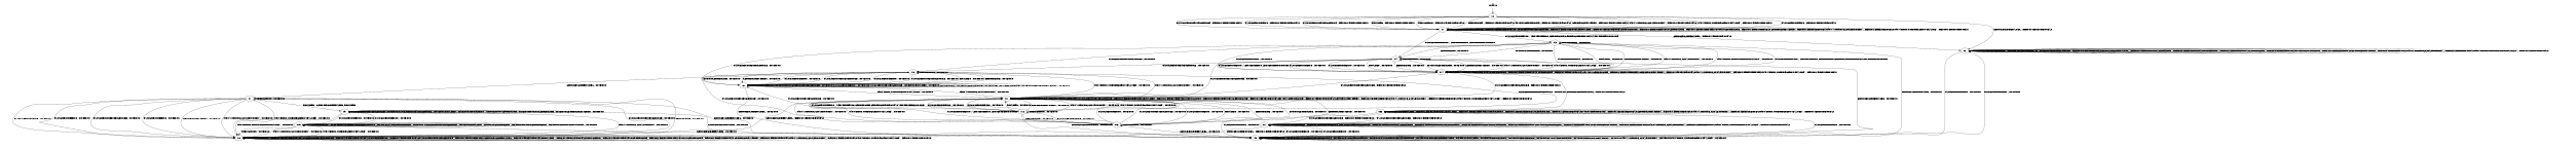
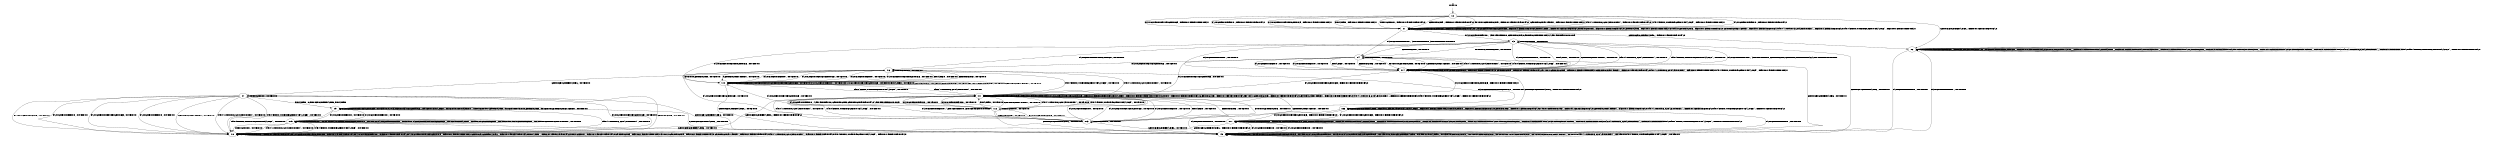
  digraph {
    n1 [label=s0]
    n2 [label=s1]
    n3 [label=s2]
    n4 [label=s3]
    n5 [label=s4]
    n6 [label=s5]
    n7 [label=s6]
-   n8 [label=s60]
+   n8 [label=s10]
    n9 [label=s14]
    n10 [label=s11]
    n11 [label=s7]
    n12 [label=s66]
    n13 [label=s12]
    n14 [label=s13]
    n15 [label=s8]
    n16 [label=s9]
    n17 [label=s17]
    n18 [label=s15]
    __start0 [shape=none]
    n1 -> n2 [label="RSA_CLIENT_HELLO / HELLO_VERIFY_REQUEST"]
    n1 -> n2 [label="RSA_CLIENT_KEY_EXCHANGE / HELLO_VERIFY_REQUEST"]
    n1 -> n2 [label="PSK_CLIENT_HELLO / HELLO_VERIFY_REQUEST"]
    n1 -> n2 [label="PSK_CLIENT_KEY_EXCHANGE / HELLO_VERIFY_REQUEST"]
    n1 -> n2 [label="FINISHED / HELLO_VERIFY_REQUEST"]
    n1 -> n2 [label="APPLICATION / HELLO_VERIFY_REQUEST"]
    n1 -> n2 [label="CERTIFICATE / HELLO_VERIFY_REQUEST"]
    n1 -> n2 [label="EMPTY_CERTIFICATE / HELLO_VERIFY_REQUEST"]
    n1 -> n2 [label="CERTIFICATE_VERIFY / HELLO_VERIFY_REQUEST"]
    n1 -> n2 [label="Alert(WARNING,CLOSE_NOTIFY) / HELLO_VERIFY_REQUEST"]
    n1 -> n2 [label="Alert(FATAL,UNEXPECTED_MESSAGE) / HELLO_VERIFY_REQUEST"]
    n1 -> n3 [label="CHANGE_CIPHER_SPEC / HELLO_VERIFY_REQUEST"]
    n2 -> n2 [label="RSA_CLIENT_KEY_EXCHANGE / HELLO_VERIFY_REQUEST"]
    n2 -> n2 [label="PSK_CLIENT_KEY_EXCHANGE / HELLO_VERIFY_REQUEST"]
    n2 -> n2 [label="FINISHED / HELLO_VERIFY_REQUEST"]
    n2 -> n2 [label="APPLICATION / HELLO_VERIFY_REQUEST"]
    n2 -> n2 [label="CERTIFICATE / HELLO_VERIFY_REQUEST"]
    n2 -> n2 [label="EMPTY_CERTIFICATE / HELLO_VERIFY_REQUEST"]
    n2 -> n2 [label="CERTIFICATE_VERIFY / HELLO_VERIFY_REQUEST"]
    n2 -> n2 [label="Alert(WARNING,CLOSE_NOTIFY) / HELLO_VERIFY_REQUEST"]
    n2 -> n2 [label="Alert(FATAL,UNEXPECTED_MESSAGE) / HELLO_VERIFY_REQUEST"]
    n2 -> n3 [label="CHANGE_CIPHER_SPEC / HELLO_VERIFY_REQUEST"]
    n2 -> n4 [label="RSA_CLIENT_HELLO / SERVER_HELLO,CERTIFICATE,CERTIFICATE_REQUEST,SERVER_HELLO_DONE"]
    n2 -> n5 [label="PSK_CLIENT_HELLO / SERVER_HELLO,SERVER_HELLO_DONE"]
    n3 -> n3 [label="RSA_CLIENT_KEY_EXCHANGE / HELLO_VERIFY_REQUEST"]
    n3 -> n3 [label="PSK_CLIENT_KEY_EXCHANGE / HELLO_VERIFY_REQUEST"]
    n3 -> n3 [label="CHANGE_CIPHER_SPEC / HELLO_VERIFY_REQUEST"]
    n3 -> n3 [label="FINISHED / HELLO_VERIFY_REQUEST"]
    n3 -> n3 [label="APPLICATION / HELLO_VERIFY_REQUEST"]
    n3 -> n3 [label="CERTIFICATE / HELLO_VERIFY_REQUEST"]
    n3 -> n3 [label="EMPTY_CERTIFICATE / HELLO_VERIFY_REQUEST"]
    n3 -> n3 [label="CERTIFICATE_VERIFY / HELLO_VERIFY_REQUEST"]
    n3 -> n3 [label="Alert(WARNING,CLOSE_NOTIFY) / HELLO_VERIFY_REQUEST"]
    n3 -> n3 [label="Alert(FATAL,UNEXPECTED_MESSAGE) / HELLO_VERIFY_REQUEST"]
    n3 -> n6 [label="RSA_CLIENT_HELLO / TIMEOUT"]
    n3 -> n6 [label="PSK_CLIENT_HELLO / TIMEOUT"]
    n4 -> n4 [label="APPLICATION / TIMEOUT"]
    n4 -> n5 [label="CERTIFICATE / TIMEOUT"]
    n4 -> n5 [label="EMPTY_CERTIFICATE / TIMEOUT"]
    n4 -> n6 [label="CHANGE_CIPHER_SPEC / TIMEOUT"]
    n4 -> n7 [label="RSA_CLIENT_KEY_EXCHANGE / TIMEOUT"]
    n4 -> n8 [label="PSK_CLIENT_KEY_EXCHANGE / TIMEOUT"]
    n4 -> n9 [label="RSA_CLIENT_HELLO / TIMEOUT"]
    n4 -> n9 [label="PSK_CLIENT_HELLO / TIMEOUT"]
    n4 -> n9 [label="FINISHED / TIMEOUT"]
    n4 -> n9 [label="CERTIFICATE_VERIFY / TIMEOUT"]
    n4 -> n9 [label="Alert(WARNING,CLOSE_NOTIFY) / TIMEOUT"]
    n4 -> n9 [label="Alert(FATAL,UNEXPECTED_MESSAGE) / TIMEOUT"]
    n5 -> n5 [label="APPLICATION / TIMEOUT"]
    n5 -> n6 [label="CHANGE_CIPHER_SPEC / TIMEOUT"]
    n5 -> n7 [label="PSK_CLIENT_KEY_EXCHANGE / TIMEOUT"]
    n5 -> n9 [label="RSA_CLIENT_HELLO / TIMEOUT"]
    n5 -> n9 [label="PSK_CLIENT_HELLO / TIMEOUT"]
    n5 -> n9 [label="FINISHED / TIMEOUT"]
    n5 -> n9 [label="CERTIFICATE / TIMEOUT"]
    n5 -> n9 [label="EMPTY_CERTIFICATE / TIMEOUT"]
    n5 -> n9 [label="CERTIFICATE_VERIFY / TIMEOUT"]
    n5 -> n9 [label="Alert(WARNING,CLOSE_NOTIFY) / TIMEOUT"]
    n5 -> n9 [label="Alert(FATAL,UNEXPECTED_MESSAGE) / TIMEOUT"]
    n5 -> n10 [label="RSA_CLIENT_KEY_EXCHANGE / TIMEOUT"]
    n6 -> n6 [label="RSA_CLIENT_HELLO / TIMEOUT"]
    n6 -> n6 [label="RSA_CLIENT_KEY_EXCHANGE / TIMEOUT"]
    n6 -> n6 [label="PSK_CLIENT_HELLO / TIMEOUT"]
    n6 -> n6 [label="PSK_CLIENT_KEY_EXCHANGE / TIMEOUT"]
    n6 -> n6 [label="CHANGE_CIPHER_SPEC / TIMEOUT"]
    n6 -> n6 [label="FINISHED / TIMEOUT"]
    n6 -> n6 [label="APPLICATION / TIMEOUT"]
    n6 -> n6 [label="CERTIFICATE / TIMEOUT"]
    n6 -> n6 [label="EMPTY_CERTIFICATE / TIMEOUT"]
    n6 -> n6 [label="CERTIFICATE_VERIFY / TIMEOUT"]
    n6 -> n6 [label="Alert(WARNING,CLOSE_NOTIFY) / TIMEOUT"]
    n6 -> n6 [label="Alert(FATAL,UNEXPECTED_MESSAGE) / TIMEOUT"]
    n7 -> n7 [label="APPLICATION / TIMEOUT"]
    n7 -> n8 [label="RSA_CLIENT_HELLO / TIMEOUT"]
    n7 -> n8 [label="RSA_CLIENT_KEY_EXCHANGE / TIMEOUT"]
    n7 -> n8 [label="PSK_CLIENT_HELLO / TIMEOUT"]
    n7 -> n8 [label="PSK_CLIENT_KEY_EXCHANGE / TIMEOUT"]
    n7 -> n8 [label="FINISHED / TIMEOUT"]
    n7 -> n8 [label="CERTIFICATE / TIMEOUT"]
    n7 -> n8 [label="EMPTY_CERTIFICATE / TIMEOUT"]
    n7 -> n8 [label="CERTIFICATE_VERIFY / TIMEOUT"]
    n7 -> n10 [label="Alert(WARNING,CLOSE_NOTIFY) / TIMEOUT"]
    n7 -> n10 [label="Alert(FATAL,UNEXPECTED_MESSAGE) / TIMEOUT"]
    n7 -> n11 [label="CHANGE_CIPHER_SPEC / TIMEOUT"]
    n8 -> n6 [label="CHANGE_CIPHER_SPEC / TIMEOUT"]
    n8 -> n8 [label="RSA_CLIENT_HELLO / TIMEOUT"]
    n8 -> n8 [label="RSA_CLIENT_KEY_EXCHANGE / TIMEOUT"]
    n8 -> n8 [label="PSK_CLIENT_HELLO / TIMEOUT"]
    n8 -> n8 [label="PSK_CLIENT_KEY_EXCHANGE / TIMEOUT"]
    n8 -> n8 [label="FINISHED / TIMEOUT"]
    n8 -> n8 [label="APPLICATION / TIMEOUT"]
    n8 -> n8 [label="CERTIFICATE / TIMEOUT"]
    n8 -> n8 [label="EMPTY_CERTIFICATE / TIMEOUT"]
    n8 -> n8 [label="CERTIFICATE_VERIFY / TIMEOUT"]
    n8 -> n10 [label="Alert(WARNING,CLOSE_NOTIFY) / TIMEOUT"]
    n8 -> n10 [label="Alert(FATAL,UNEXPECTED_MESSAGE) / TIMEOUT"]
    n9 -> n4 [label="RSA_CLIENT_HELLO / SERVER_HELLO,CERTIFICATE,CERTIFICATE_REQUEST,SERVER_HELLO_DONE"]
-   n9 -> n5 [label="PSK_CLIENT_HELLO / SERVER_HELLO,SERVER_HELLO_DONE"]
    n9 -> n9 [label="FINISHED / HELLO_VERIFY_REQUEST"]
    n9 -> n9 [label="APPLICATION / HELLO_VERIFY_REQUEST"]
    n9 -> n9 [label="CERTIFICATE / HELLO_VERIFY_REQUEST"]
    n9 -> n9 [label="EMPTY_CERTIFICATE / HELLO_VERIFY_REQUEST"]
    n9 -> n9 [label="CERTIFICATE_VERIFY / HELLO_VERIFY_REQUEST"]
    n9 -> n9 [label="Alert(WARNING,CLOSE_NOTIFY) / HELLO_VERIFY_REQUEST"]
    n9 -> n9 [label="Alert(FATAL,UNEXPECTED_MESSAGE) / HELLO_VERIFY_REQUEST"]
    n9 -> n10 [label="RSA_CLIENT_KEY_EXCHANGE / HELLO_VERIFY_REQUEST"]
    n9 -> n10 [label="PSK_CLIENT_KEY_EXCHANGE / HELLO_VERIFY_REQUEST"]
    n9 -> n12 [label="CHANGE_CIPHER_SPEC / HELLO_VERIFY_REQUEST"]
    n10 -> n10 [label="RSA_CLIENT_KEY_EXCHANGE / HELLO_VERIFY_REQUEST"]
    n10 -> n10 [label="PSK_CLIENT_KEY_EXCHANGE / HELLO_VERIFY_REQUEST"]
    n10 -> n10 [label="FINISHED / HELLO_VERIFY_REQUEST"]
    n10 -> n10 [label="APPLICATION / HELLO_VERIFY_REQUEST"]
    n10 -> n10 [label="CERTIFICATE / HELLO_VERIFY_REQUEST"]
    n10 -> n10 [label="EMPTY_CERTIFICATE / HELLO_VERIFY_REQUEST"]
    n10 -> n10 [label="CERTIFICATE_VERIFY / HELLO_VERIFY_REQUEST"]
    n10 -> n10 [label="Alert(WARNING,CLOSE_NOTIFY) / HELLO_VERIFY_REQUEST"]
    n10 -> n10 [label="Alert(FATAL,UNEXPECTED_MESSAGE) / HELLO_VERIFY_REQUEST"]
    n10 -> n13 [label="RSA_CLIENT_HELLO / SERVER_HELLO,CERTIFICATE,CERTIFICATE_REQUEST,SERVER_HELLO_DONE"]
    n10 -> n14 [label="PSK_CLIENT_HELLO / SERVER_HELLO,SERVER_HELLO_DONE"]
    n10 -> n15 [label="CHANGE_CIPHER_SPEC / HELLO_VERIFY_REQUEST"]
    n11 -> n6 [label="CHANGE_CIPHER_SPEC / TIMEOUT"]
    n11 -> n11 [label="APPLICATION / TIMEOUT"]
    n11 -> n15 [label="RSA_CLIENT_HELLO / TIMEOUT"]
    n11 -> n15 [label="RSA_CLIENT_KEY_EXCHANGE / TIMEOUT"]
    n11 -> n15 [label="PSK_CLIENT_HELLO / TIMEOUT"]
    n11 -> n15 [label="PSK_CLIENT_KEY_EXCHANGE / TIMEOUT"]
    n11 -> n15 [label="CERTIFICATE / TIMEOUT"]
    n11 -> n15 [label="EMPTY_CERTIFICATE / TIMEOUT"]
    n11 -> n15 [label="CERTIFICATE_VERIFY / TIMEOUT"]
    n11 -> n15 [label="Alert(WARNING,CLOSE_NOTIFY) / TIMEOUT"]
    n11 -> n15 [label="Alert(FATAL,UNEXPECTED_MESSAGE) / TIMEOUT"]
    n11 -> n16 [label="FINISHED / CHANGE_CIPHER_SPEC,FINISHED"]
    n12 -> n6 [label="RSA_CLIENT_HELLO / TIMEOUT"]
    n12 -> n6 [label="PSK_CLIENT_HELLO / TIMEOUT"]
    n12 -> n12 [label="CHANGE_CIPHER_SPEC / HELLO_VERIFY_REQUEST"]
    n12 -> n12 [label="FINISHED / HELLO_VERIFY_REQUEST"]
    n12 -> n12 [label="APPLICATION / HELLO_VERIFY_REQUEST"]
    n12 -> n12 [label="CERTIFICATE / HELLO_VERIFY_REQUEST"]
    n12 -> n12 [label="EMPTY_CERTIFICATE / HELLO_VERIFY_REQUEST"]
    n12 -> n12 [label="CERTIFICATE_VERIFY / HELLO_VERIFY_REQUEST"]
    n12 -> n12 [label="Alert(WARNING,CLOSE_NOTIFY) / HELLO_VERIFY_REQUEST"]
    n12 -> n12 [label="Alert(FATAL,UNEXPECTED_MESSAGE) / HELLO_VERIFY_REQUEST"]
    n12 -> n17 [label="RSA_CLIENT_KEY_EXCHANGE / HELLO_VERIFY_REQUEST"]
    n12 -> n17 [label="PSK_CLIENT_KEY_EXCHANGE / HELLO_VERIFY_REQUEST"]
    n13 -> n6 [label="CHANGE_CIPHER_SPEC / TIMEOUT"]
    n13 -> n7 [label="RSA_CLIENT_KEY_EXCHANGE / TIMEOUT"]
    n13 -> n8 [label="PSK_CLIENT_KEY_EXCHANGE / TIMEOUT"]
    n13 -> n10 [label="RSA_CLIENT_HELLO / TIMEOUT"]
    n13 -> n10 [label="PSK_CLIENT_HELLO / TIMEOUT"]
    n13 -> n10 [label="FINISHED / TIMEOUT"]
    n13 -> n10 [label="CERTIFICATE_VERIFY / TIMEOUT"]
    n13 -> n10 [label="Alert(WARNING,CLOSE_NOTIFY) / TIMEOUT"]
    n13 -> n10 [label="Alert(FATAL,UNEXPECTED_MESSAGE) / TIMEOUT"]
    n13 -> n13 [label="APPLICATION / TIMEOUT"]
    n13 -> n14 [label="CERTIFICATE / TIMEOUT"]
    n13 -> n14 [label="EMPTY_CERTIFICATE / TIMEOUT"]
    n14 -> n6 [label="CHANGE_CIPHER_SPEC / TIMEOUT"]
    n14 -> n7 [label="PSK_CLIENT_KEY_EXCHANGE / TIMEOUT"]
    n14 -> n10 [label="RSA_CLIENT_HELLO / TIMEOUT"]
    n14 -> n10 [label="RSA_CLIENT_KEY_EXCHANGE / TIMEOUT"]
    n14 -> n10 [label="PSK_CLIENT_HELLO / TIMEOUT"]
    n14 -> n10 [label="FINISHED / TIMEOUT"]
    n14 -> n10 [label="CERTIFICATE / TIMEOUT"]
    n14 -> n10 [label="EMPTY_CERTIFICATE / TIMEOUT"]
    n14 -> n10 [label="CERTIFICATE_VERIFY / TIMEOUT"]
    n14 -> n10 [label="Alert(WARNING,CLOSE_NOTIFY) / TIMEOUT"]
    n14 -> n10 [label="Alert(FATAL,UNEXPECTED_MESSAGE) / TIMEOUT"]
    n14 -> n14 [label="APPLICATION / TIMEOUT"]
    n15 -> n15 [label="RSA_CLIENT_HELLO / HELLO_VERIFY_REQUEST"]
    n15 -> n15 [label="RSA_CLIENT_KEY_EXCHANGE / HELLO_VERIFY_REQUEST"]
    n15 -> n15 [label="PSK_CLIENT_HELLO / HELLO_VERIFY_REQUEST"]
    n15 -> n15 [label="PSK_CLIENT_KEY_EXCHANGE / HELLO_VERIFY_REQUEST"]
    n15 -> n15 [label="CHANGE_CIPHER_SPEC / HELLO_VERIFY_REQUEST"]
    n15 -> n15 [label="FINISHED / HELLO_VERIFY_REQUEST"]
    n15 -> n15 [label="APPLICATION / HELLO_VERIFY_REQUEST"]
    n15 -> n15 [label="CERTIFICATE / HELLO_VERIFY_REQUEST"]
    n15 -> n15 [label="EMPTY_CERTIFICATE / HELLO_VERIFY_REQUEST"]
    n15 -> n15 [label="CERTIFICATE_VERIFY / HELLO_VERIFY_REQUEST"]
    n15 -> n15 [label="Alert(WARNING,CLOSE_NOTIFY) / HELLO_VERIFY_REQUEST"]
    n15 -> n15 [label="Alert(FATAL,UNEXPECTED_MESSAGE) / HELLO_VERIFY_REQUEST"]
    n16 -> n6 [label="CHANGE_CIPHER_SPEC / TIMEOUT"]
    n16 -> n15 [label="Alert(WARNING,CLOSE_NOTIFY) / TIMEOUT"]
    n16 -> n15 [label="Alert(FATAL,UNEXPECTED_MESSAGE) / TIMEOUT"]
    n16 -> n16 [label="RSA_CLIENT_KEY_EXCHANGE / TIMEOUT"]
    n16 -> n16 [label="PSK_CLIENT_KEY_EXCHANGE / TIMEOUT"]
    n16 -> n16 [label="FINISHED / TIMEOUT"]
    n16 -> n16 [label="APPLICATION / APPLICATION"]
    n16 -> n16 [label="CERTIFICATE / TIMEOUT"]
    n16 -> n16 [label="EMPTY_CERTIFICATE / TIMEOUT"]
    n16 -> n16 [label="CERTIFICATE_VERIFY / TIMEOUT"]
    n16 -> n18 [label="RSA_CLIENT_HELLO / TIMEOUT"]
    n16 -> n18 [label="PSK_CLIENT_HELLO / TIMEOUT"]
    n17 -> n6 [label="RSA_CLIENT_HELLO / TIMEOUT"]
    n17 -> n6 [label="PSK_CLIENT_HELLO / TIMEOUT"]
    n17 -> n15 [label="CHANGE_CIPHER_SPEC / HELLO_VERIFY_REQUEST"]
    n17 -> n17 [label="RSA_CLIENT_KEY_EXCHANGE / HELLO_VERIFY_REQUEST"]
    n17 -> n17 [label="PSK_CLIENT_KEY_EXCHANGE / HELLO_VERIFY_REQUEST"]
    n17 -> n17 [label="FINISHED / HELLO_VERIFY_REQUEST"]
    n17 -> n17 [label="APPLICATION / HELLO_VERIFY_REQUEST"]
    n17 -> n17 [label="CERTIFICATE / HELLO_VERIFY_REQUEST"]
    n17 -> n17 [label="EMPTY_CERTIFICATE / HELLO_VERIFY_REQUEST"]
    n17 -> n17 [label="CERTIFICATE_VERIFY / HELLO_VERIFY_REQUEST"]
    n17 -> n17 [label="Alert(WARNING,CLOSE_NOTIFY) / HELLO_VERIFY_REQUEST"]
    n17 -> n17 [label="Alert(FATAL,UNEXPECTED_MESSAGE) / HELLO_VERIFY_REQUEST"]
    n18 -> n6 [label="CHANGE_CIPHER_SPEC / TIMEOUT"]
    n18 -> n15 [label="APPLICATION / TIMEOUT"]
    n18 -> n15 [label="Alert(WARNING,CLOSE_NOTIFY) / TIMEOUT"]
    n18 -> n15 [label="Alert(FATAL,UNEXPECTED_MESSAGE) / TIMEOUT"]
    n18 -> n18 [label="RSA_CLIENT_HELLO / TIMEOUT"]
    n18 -> n18 [label="RSA_CLIENT_KEY_EXCHANGE / TIMEOUT"]
    n18 -> n18 [label="PSK_CLIENT_HELLO / TIMEOUT"]
    n18 -> n18 [label="PSK_CLIENT_KEY_EXCHANGE / TIMEOUT"]
    n18 -> n18 [label="FINISHED / TIMEOUT"]
    n18 -> n18 [label="CERTIFICATE / TIMEOUT"]
    n18 -> n18 [label="EMPTY_CERTIFICATE / TIMEOUT"]
    n18 -> n18 [label="CERTIFICATE_VERIFY / TIMEOUT"]
    __start0 -> n1
  }
